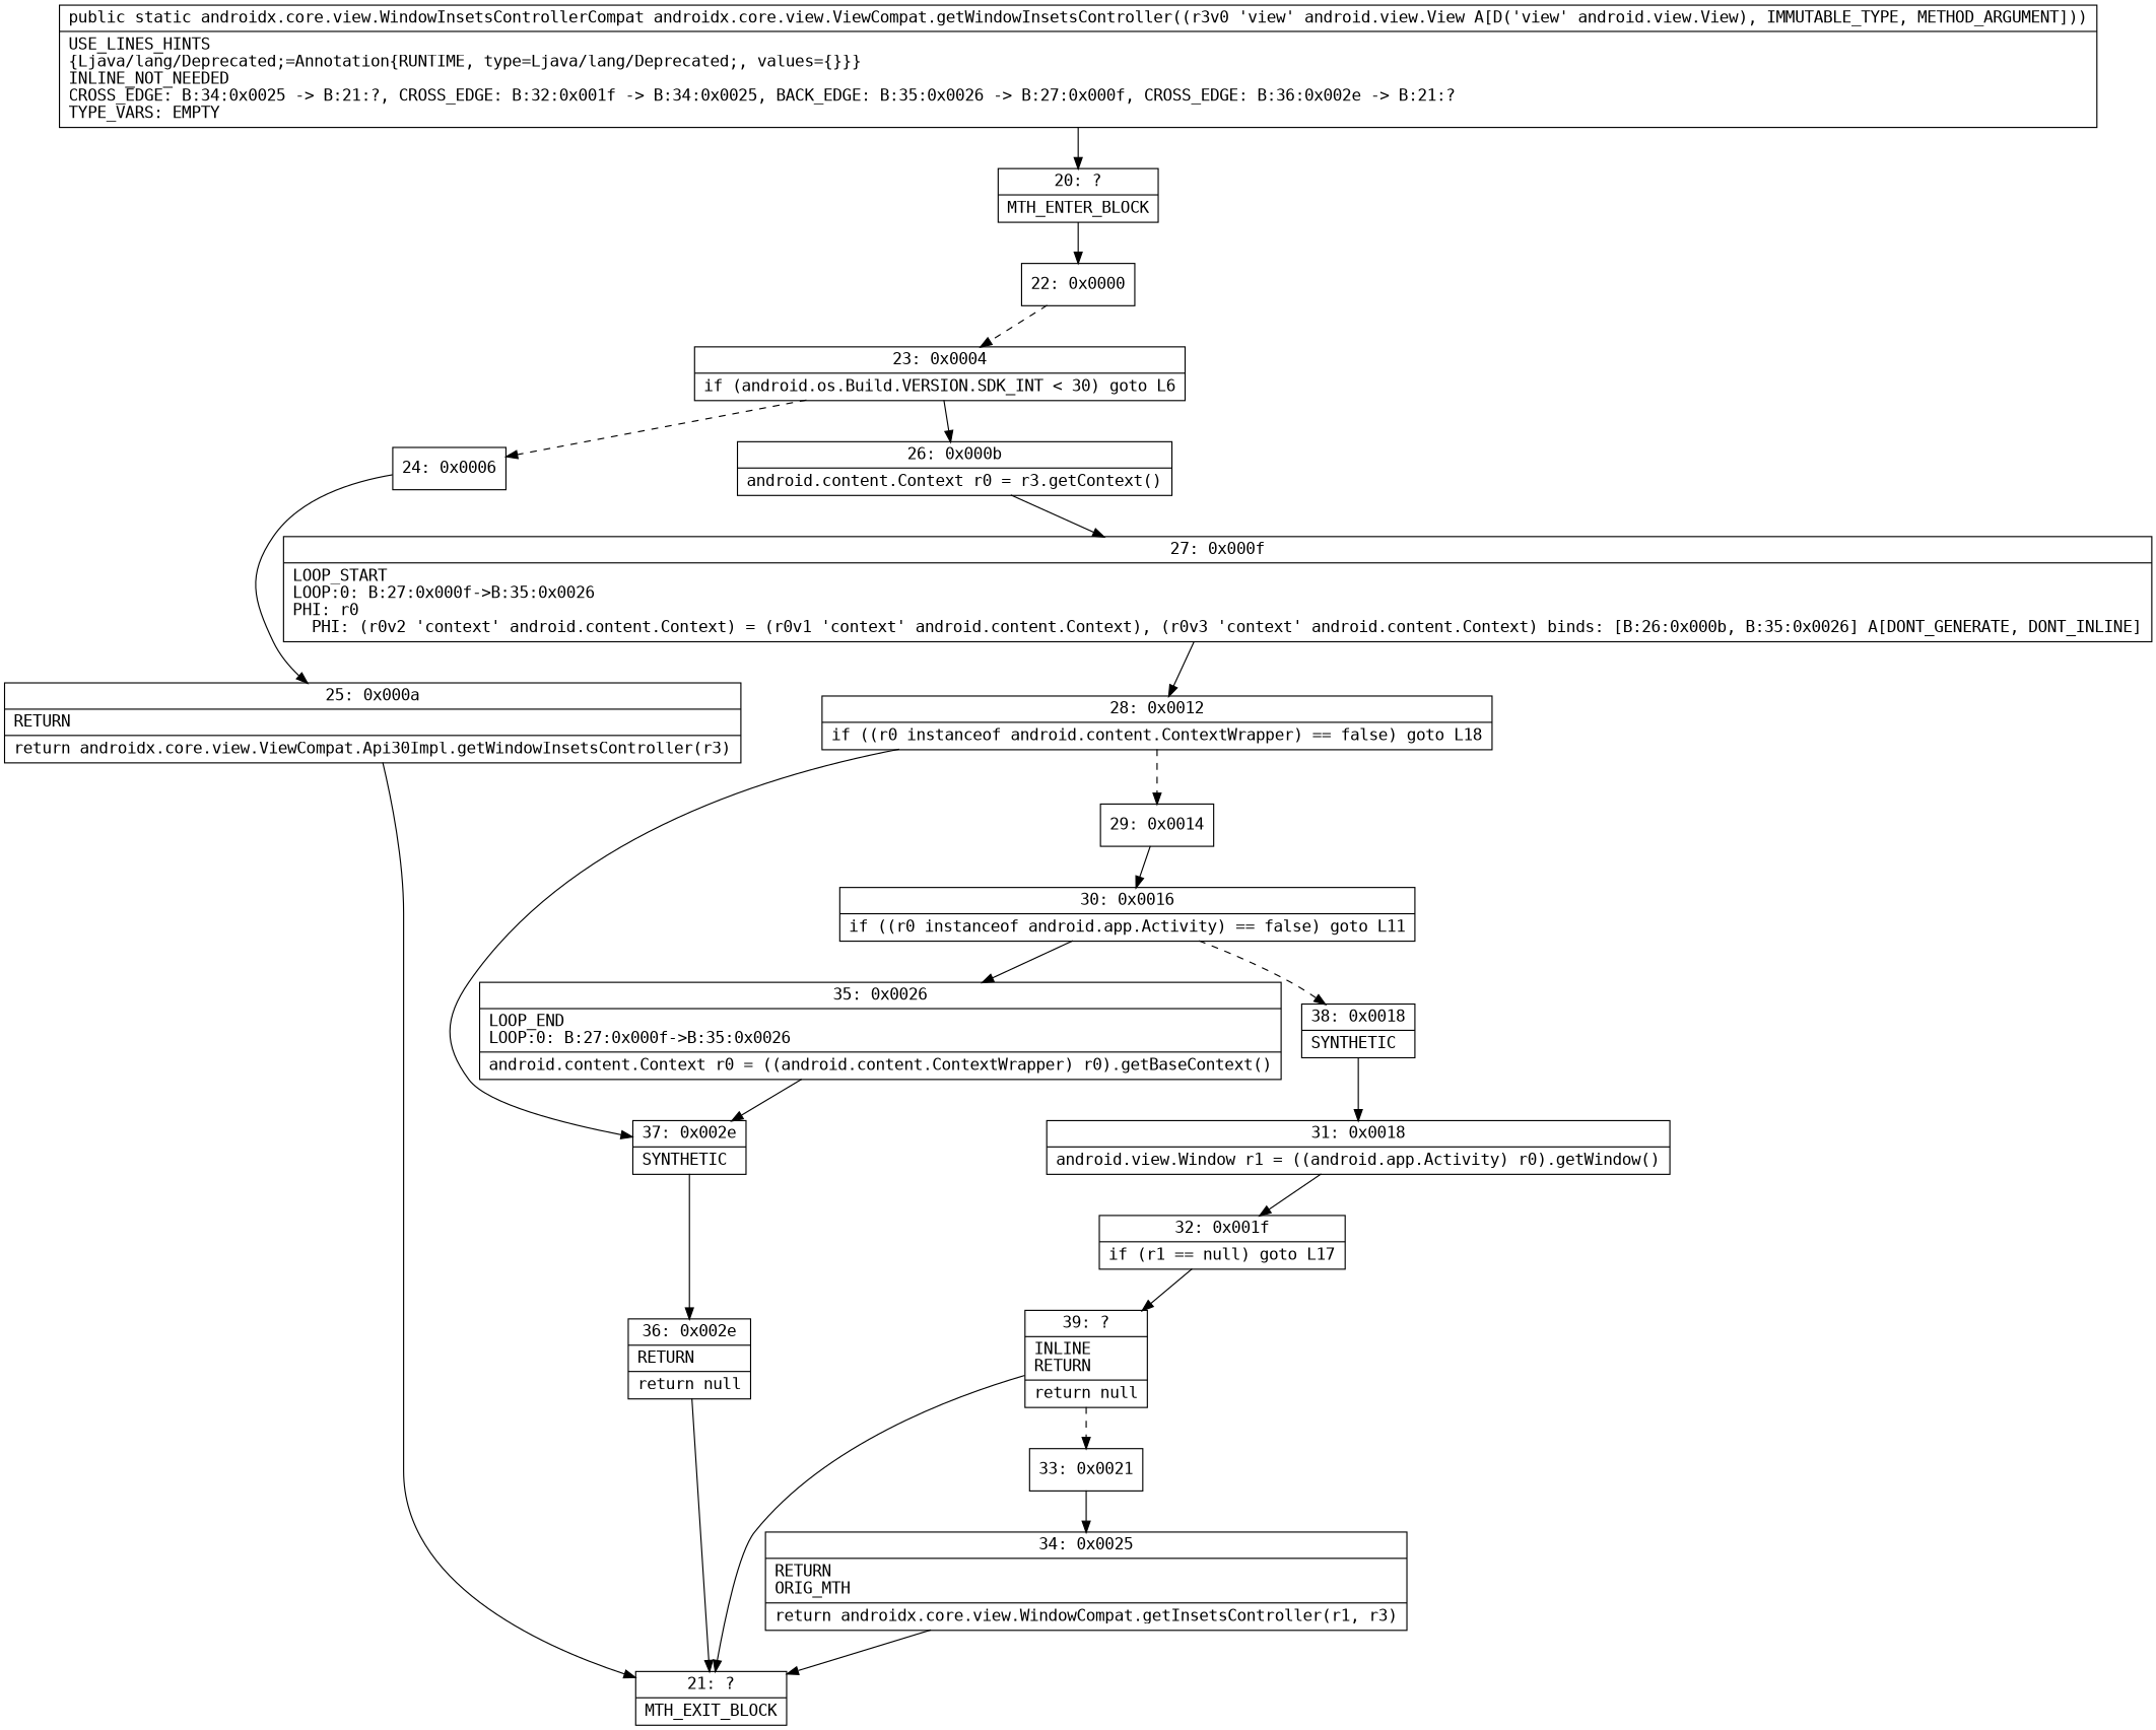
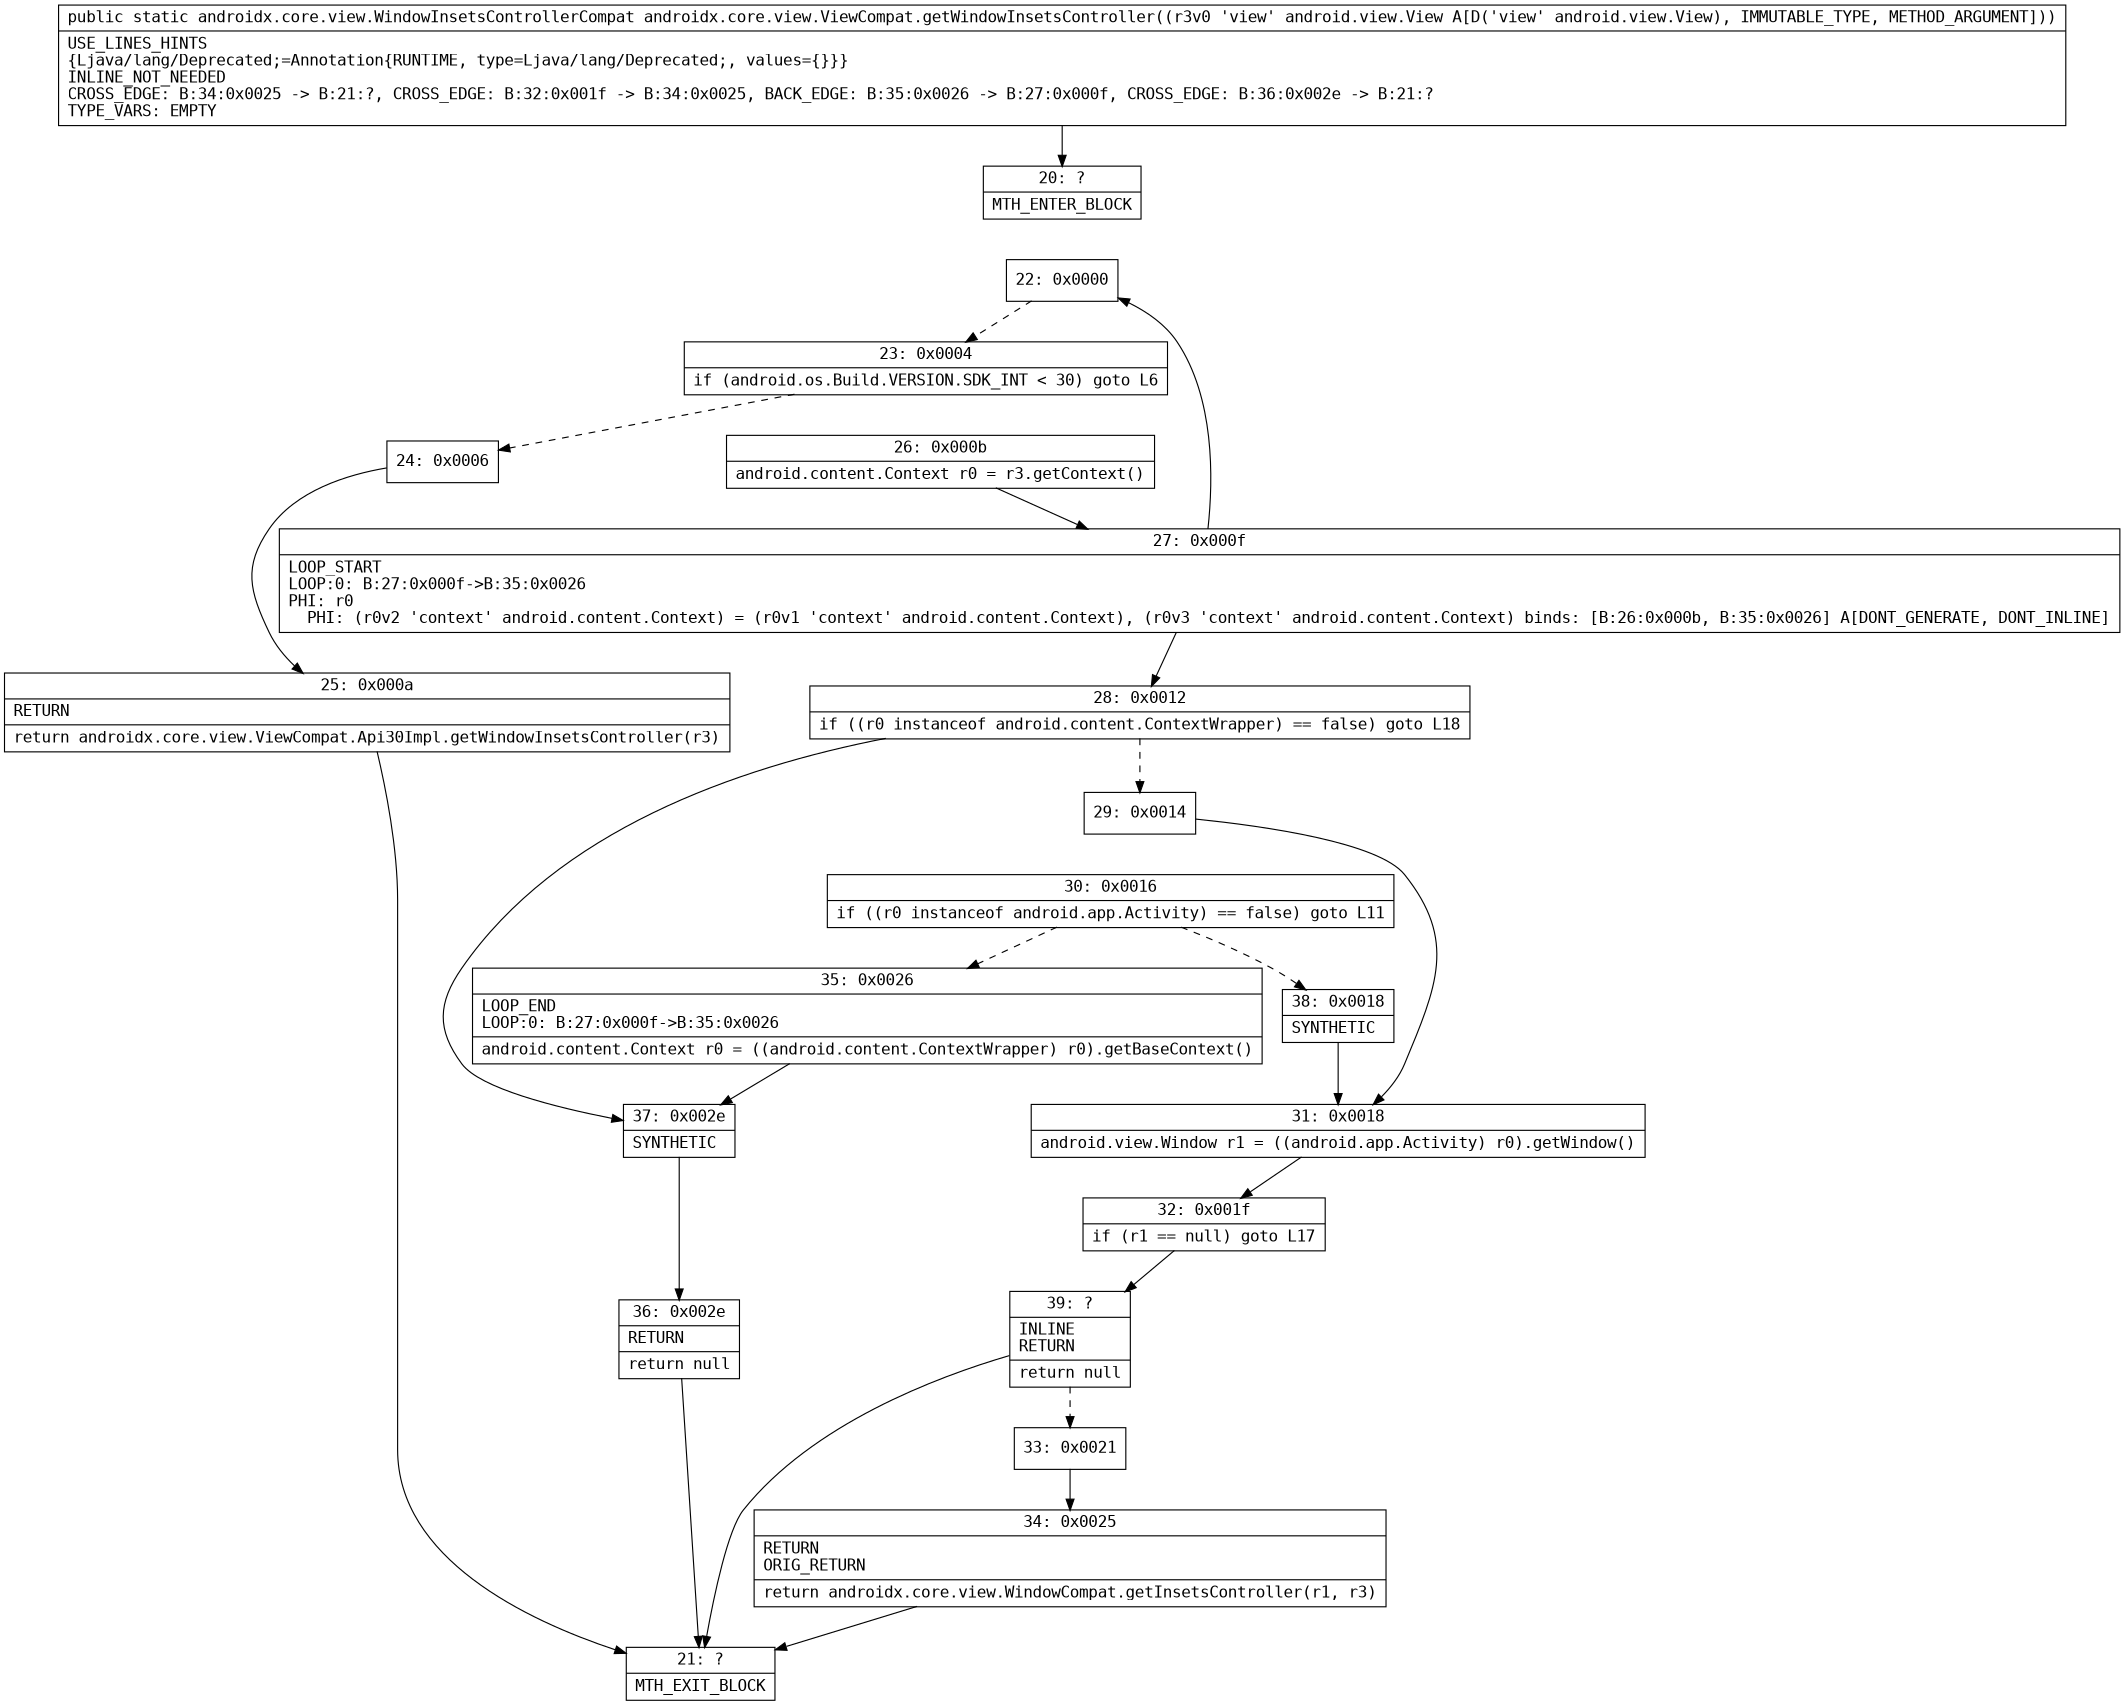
  digraph {
    fontname="DejaVu Sans Mono"
    node [fontname="DejaVu Sans Mono" shape=record]
    edge [fontname="DejaVu Sans Mono"]
    n1 [label="{20\:\ ?|MTH_ENTER_BLOCK\l}"]
    n2 [label="{22\:\ 0x0000}"]
    n3 [label="{23\:\ 0x0004|if (android.os.Build.VERSION.SDK_INT \< 30) goto L6\l}"]
    n4 [label="{24\:\ 0x0006}"]
    n5 [label="{26\:\ 0x000b|android.content.Context r0 = r3.getContext()\l}"]
    n6 [label="{25\:\ 0x000a|RETURN\l|return androidx.core.view.ViewCompat.Api30Impl.getWindowInsetsController(r3)\l}"]
    n7 [label="{27\:\ 0x000f|LOOP_START\lLOOP:0: B:27:0x000f\-\>B:35:0x0026\lPHI: r0 \l  PHI: (r0v2 'context' android.content.Context) = (r0v1 'context' android.content.Context), (r0v3 'context' android.content.Context) binds: [B:26:0x000b, B:35:0x0026] A[DONT_GENERATE, DONT_INLINE]\l}"]
    n8 [label="{21\:\ ?|MTH_EXIT_BLOCK\l}"]
    n9 [label="{28\:\ 0x0012|if ((r0 instanceof android.content.ContextWrapper) == false) goto L18\l}"]
    n10 [label="{29\:\ 0x0014}"]
    n11 [label="{37\:\ 0x002e|SYNTHETIC\l}"]
    n12 [label="{30\:\ 0x0016|if ((r0 instanceof android.app.Activity) == false) goto L11\l}"]
    n13 [label="{36\:\ 0x002e|RETURN\l|return null\l}"]
    n14 [label="{35\:\ 0x0026|LOOP_END\lLOOP:0: B:27:0x000f\-\>B:35:0x0026\l|android.content.Context r0 = ((android.content.ContextWrapper) r0).getBaseContext()\l}"]
    n15 [label="{38\:\ 0x0018|SYNTHETIC\l}"]
    n16 [label="{31\:\ 0x0018|android.view.Window r1 = ((android.app.Activity) r0).getWindow()\l}"]
    n17 [label="{32\:\ 0x001f|if (r1 == null) goto L17\l}"]
    n18 [label="{39\:\ ?|INLINE\lRETURN\l|return null\l}"]
    n19 [label="{33\:\ 0x0021}"]
-   n20 [label="{34\:\ 0x0025|RETURN\lORIG_MTH\l|return androidx.core.view.WindowCompat.getInsetsController(r1, r3)\l}"]
+   n20 [label="{34\:\ 0x0025|RETURN\lORIG_RETURN\l|return androidx.core.view.WindowCompat.getInsetsController(r1, r3)\l}"]
    n21 [label="{public static androidx.core.view.WindowInsetsControllerCompat androidx.core.view.ViewCompat.getWindowInsetsController((r3v0 'view' android.view.View A[D('view' android.view.View), IMMUTABLE_TYPE, METHOD_ARGUMENT]))  | USE_LINES_HINTS\l\{Ljava\/lang\/Deprecated;=Annotation\{RUNTIME, type=Ljava\/lang\/Deprecated;, values=\{\}\}\}\lINLINE_NOT_NEEDED\lCROSS_EDGE: B:34:0x0025 \-\> B:21:?, CROSS_EDGE: B:32:0x001f \-\> B:34:0x0025, BACK_EDGE: B:35:0x0026 \-\> B:27:0x000f, CROSS_EDGE: B:36:0x002e \-\> B:21:?\lTYPE_VARS: EMPTY\l}"]
-   n1 -> n2
+   n7 -> n2
    n2 -> n3 [style=dashed]
    n3 -> n4 [style=dashed]
-   n3 -> n5
    n4 -> n6
    n5 -> n7
    n6 -> n8
    n7 -> n9
    n9 -> n10 [style=dashed]
    n9 -> n11
-   n10 -> n12
+   n10 -> n16
    n11 -> n13
-   n12 -> n14
+   n12 -> n14 [style=dashed]
    n12 -> n15 [style=dashed]
    n13 -> n8
    n14 -> n11
    n15 -> n16
    n16 -> n17
    n17 -> n18
    n18 -> n8
    n18 -> n19 [style=dashed]
    n19 -> n20
    n20 -> n8
    n21 -> n1
  }
